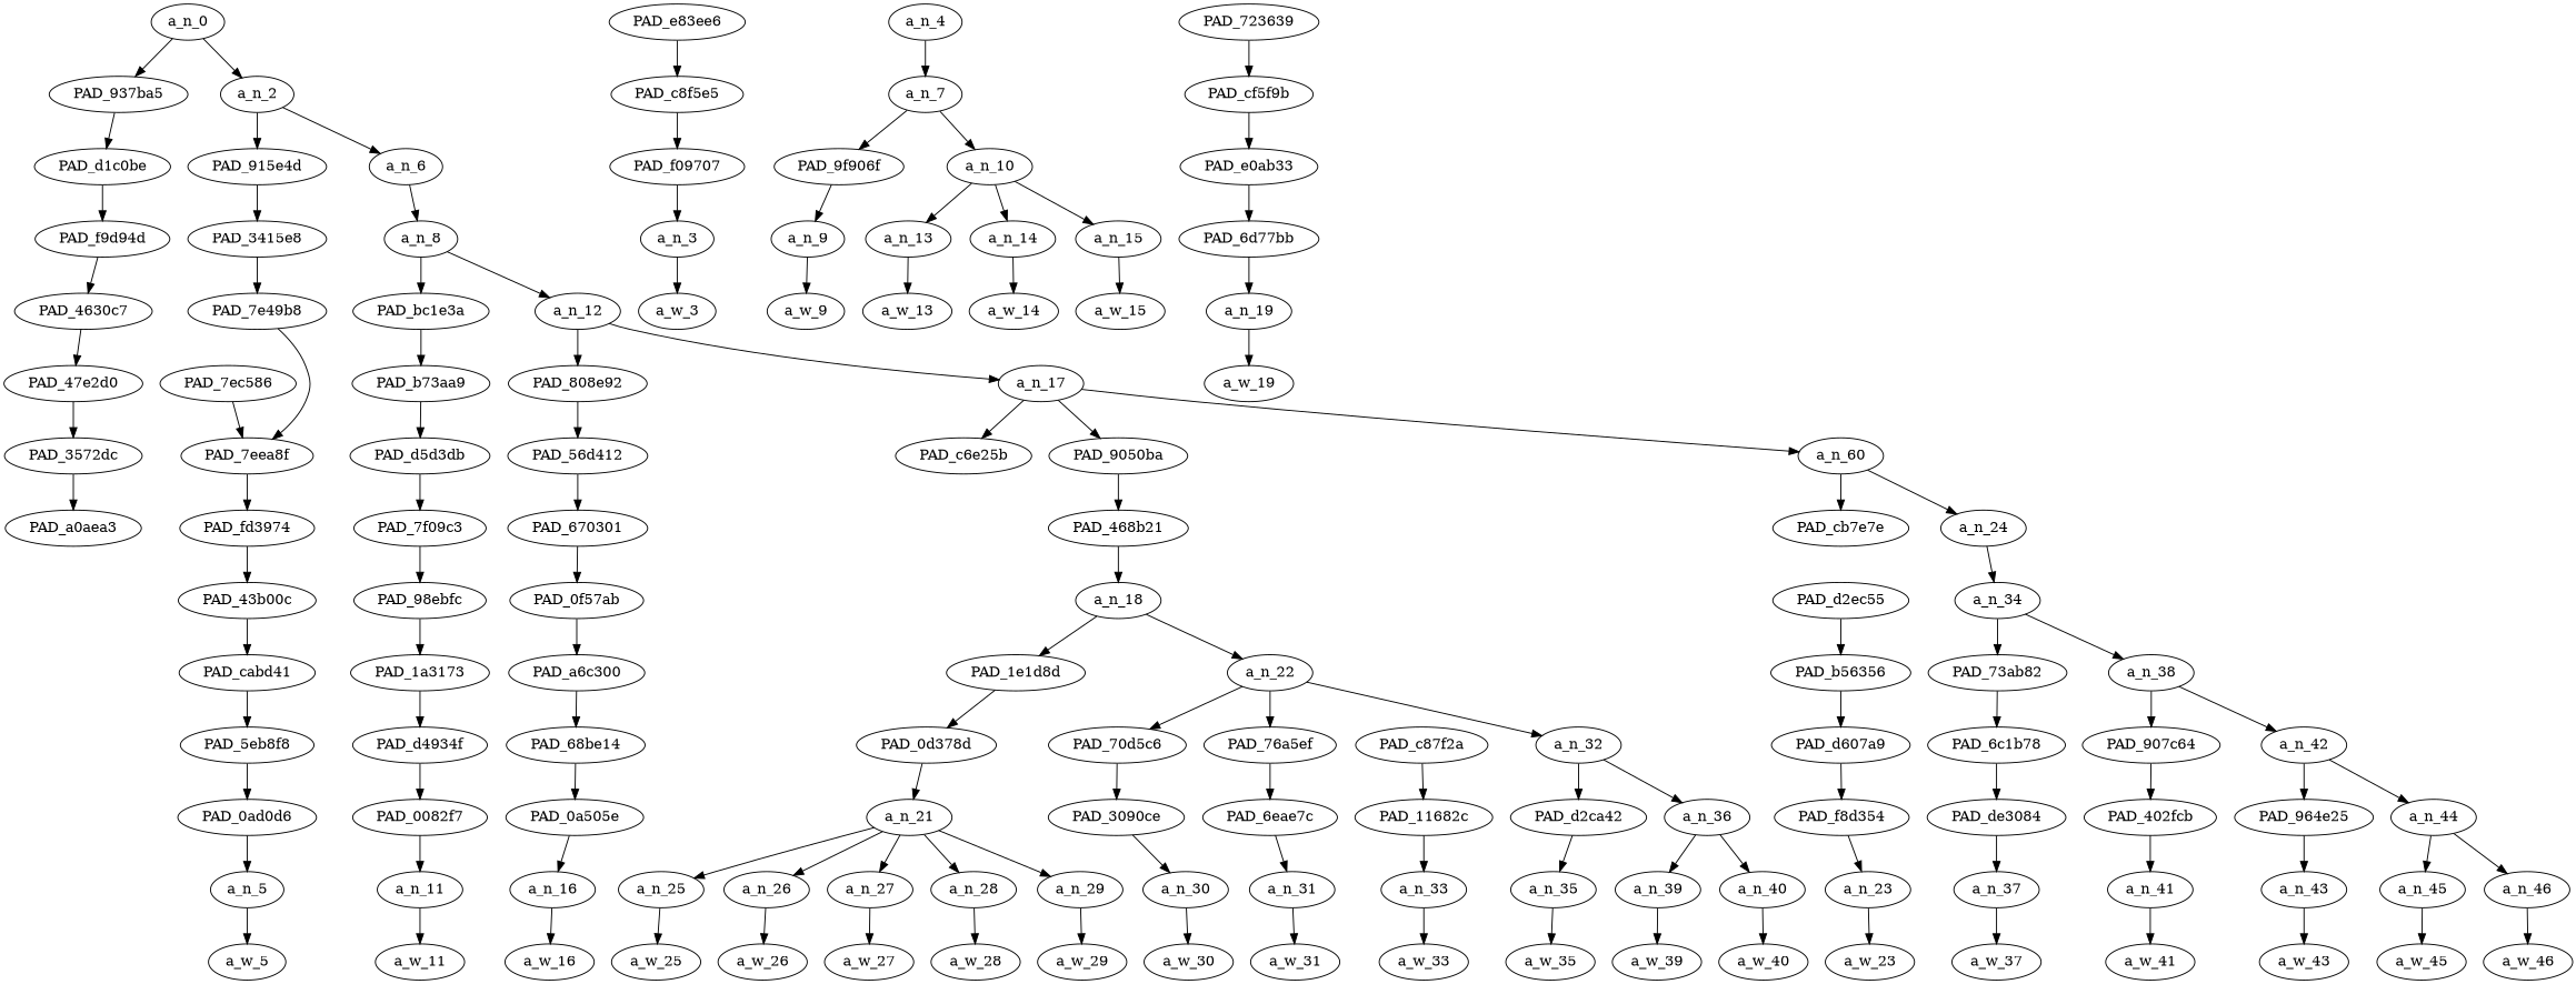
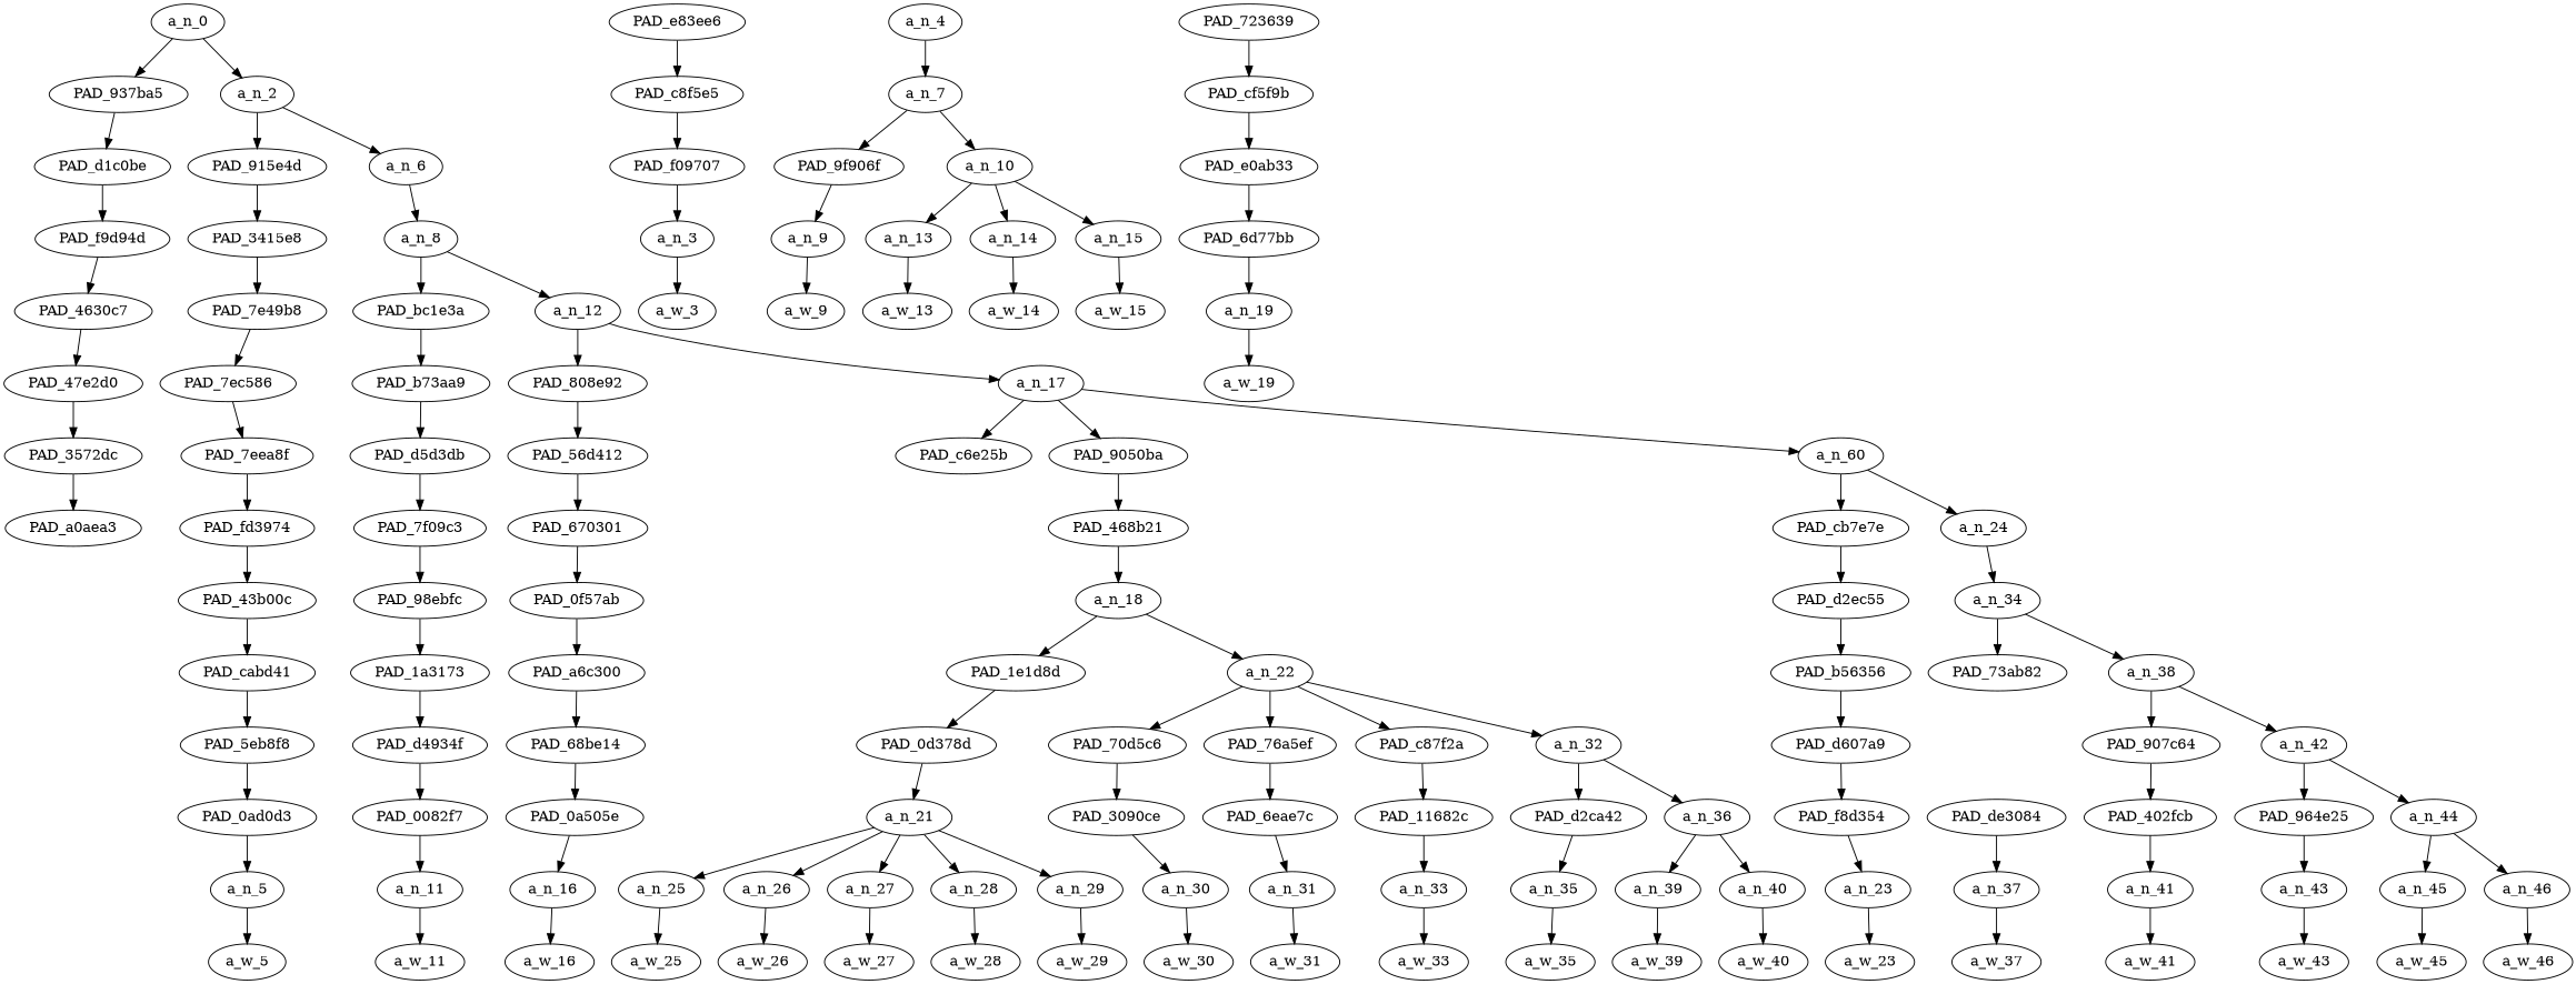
  strict digraph {
    node [div_dir=1 index=0 level=1 text_span="[5]" value=0.02330887]
    a_n_0 [level=13 text_span="[0, 1, 2, 3, 4, 5, 6, 7, 8, 9, 10, 11, 12, 13, 14, 15, 16, 17, 18, 19, 20, 21, 22, 23, 24, 25]" value=1.00000000]
    PAD_937ba5 [level=12 text_span="[0, 1, 2, 3, 4]" value=0.17186396]
    a_n_2 [index=1 level=12 text_span="[5, 6, 7, 8, 9, 10, 11, 12, 13, 14, 15, 16, 17, 18, 19, 20, 21, 22, 23, 24, 25]" value=0.82715399]
    PAD_d1c0be [level=11 text_span="[0, 1, 2, 3, 4]" value=0.17186396]
    PAD_915e4d [index=1 level=11]
    a_n_6 [index=2 level=11 text_span="[6, 7, 8, 9, 10, 11, 12, 13, 14, 15, 16, 17, 18, 19, 20, 21, 22, 23, 24, 25]" value=0.80291639]
    PAD_f9d94d [level=10 text_span="[0, 1, 2, 3, 4]" value=0.17186396]
    PAD_3415e8 [index=1 level=10]
    a_n_8 [index=2 level=10 text_span="[6, 7, 8, 9, 10, 11, 12, 13, 14, 15, 16, 17, 18, 19, 20, 21, 22, 23, 24, 25]" value=0.80197605]
    PAD_4630c7 [level=9 text_span="[0, 1, 2, 3, 4]" value=0.17186396]
    PAD_47e2d0 [level=8 text_span="[0, 1, 2, 3, 4]" value=0.17186396]
    PAD_3572dc [level=7 text_span="[0, 1, 2, 3, 4]" value=0.17186396]
    PAD_a0aea3 [level=6 text_span="[0, 1, 2, 3, 4]" value=0.17186396]
    PAD_e83ee6 [level=4 text_span="[0]" value=0.06349799]
    PAD_c8f5e5 [level=3 text_span="[0]" value=0.06349799]
    a_n_4 [index=1 level=4 text_span="[1, 2, 3, 4]" value=0.10802837]
    a_n_7 [index=1 level=3 text_span="[1, 2, 3, 4]" value=0.10786095]
    PAD_f09707 [level=2 text_span="[0]" value=0.06349799]
    PAD_9f906f [index=1 level=2 text_span="[1]" value=0.02853109]
    a_n_10 [index=2 level=2 text_span="[2, 3, 4]" value=0.07916244]
    a_n_3 [text_span="[0]" value=0.06349799]
    a_w_3 [div_dir=0 level=0 text_span="[0]" value=lol]
    a_n_9 [index=1 text_span="[1]" value=0.02853109]
    a_n_13 [index=2 text_span="[2]" value=0.02782826]
    a_n_14 [index=3 text_span="[3]" value=0.02268627]
    a_n_15 [index=4 text_span="[4]" value=0.02856982]
    a_w_9 [div_dir=0 index=1 level=0 text_span="[1]" value=i]
    a_w_13 [div_dir=0 index=2 level=0 text_span="[2]" value=am]
    a_w_14 [div_dir=0 index=3 level=0 text_span="[3]" value=not]
    a_w_15 [div_dir=0 index=4 level=0 text_span="[4]" value=british]
    PAD_7e49b8 [index=1 level=9]
    PAD_bc1e3a [index=2 level=9 text_span="[6]" value=0.02111515]
    a_n_12 [index=3 level=9 text_span="[7, 8, 9, 10, 11, 12, 13, 14, 15, 16, 17, 18, 19, 20, 21, 22, 23, 24, 25]" value=0.77992056]
    PAD_7ec586 [index=1 level=8]
    PAD_7eea8f [index=1 level=7]
    PAD_fd3974 [index=1 level=6]
    PAD_43b00c [index=1 level=5]
    PAD_cabd41 [index=2 level=4]
    PAD_5eb8f8 [index=2 level=3]
-   PAD_0ad0d6 [index=3 level=2]
+   PAD_0ad0d6 [index=3 level=2 label=PAD_0ad0d3]
    a_n_5 [index=5]
    a_w_5 [div_dir=0 index=5 level=0 value=that]
    PAD_b73aa9 [index=2 level=8 text_span="[6]" value=0.02111515]
    PAD_808e92 [index=3 level=8 text_span="[7]" value=0.02132146]
    a_n_17 [index=4 level=8 text_span="[8, 9, 10, 11, 12, 13, 14, 15, 16, 17, 18, 19, 20, 21, 22, 23, 24, 25]" value=0.75765653]
    PAD_d5d3db [index=2 level=7 text_span="[6]" value=0.02111515]
    PAD_56d412 [index=3 level=7 text_span="[7]" value=0.02132146]
    PAD_c6e25b [index=5 level=7 text_span="[19]" value=0.02369083]
    PAD_9050ba [index=4 level=7 text_span="[8, 9, 10, 11, 12, 13, 14, 15, 16, 17, 18]" value=0.44750386]
    n50 [index=6 label=a_n_60 level=7 text_span="[20, 21, 22, 23, 24, 25]" value=0.28552115]
    PAD_7f09c3 [index=2 level=6 text_span="[6]" value=0.02111515]
    PAD_98ebfc [index=2 level=5 text_span="[6]" value=0.02111515]
    PAD_1a3173 [index=3 level=4 text_span="[6]" value=0.02111515]
    PAD_d4934f [index=3 level=3 text_span="[6]" value=0.02111515]
    PAD_0082f7 [index=4 level=2 text_span="[6]" value=0.02111515]
    a_n_11 [index=6 text_span="[6]" value=0.02111515]
    a_w_11 [div_dir=0 index=6 level=0 text_span="[6]" value=must]
    PAD_670301 [index=3 level=6 text_span="[7]" value=0.02132146]
    PAD_468b21 [index=4 level=6 text_span="[8, 9, 10, 11, 12, 13, 14, 15, 16, 17, 18]" value=0.44750386]
    PAD_cb7e7e [index=6 level=6 text_span="[20]" value=0.02685584]
    a_n_24 [index=7 level=6 text_span="[21, 22, 23, 24, 25]" value=0.25794492]
    PAD_0f57ab [index=3 level=5 text_span="[7]" value=0.02132146]
    PAD_a6c300 [index=4 level=4 text_span="[7]" value=0.02132146]
    PAD_68be14 [index=4 level=3 text_span="[7]" value=0.02132146]
    PAD_0a505e [index=5 level=2 text_span="[7]" value=0.02132146]
    a_n_16 [index=7 text_span="[7]" value=0.02132146]
    a_w_16 [div_dir=0 index=7 level=0 text_span="[7]" value=be]
    a_n_18 [index=4 level=5 text_span="[8, 9, 10, 11, 12, 13, 14, 15, 16, 17, 18]" value=0.44750386]
    PAD_d2ec55 [index=6 level=5 text_span="[20]" value=0.02685584]
    a_n_34 [index=7 level=5 text_span="[21, 22, 23, 24, 25]" value=0.25720048]
    PAD_723639 [index=5 level=5 text_span="[19]" value=0.02369083]
    PAD_cf5f9b [index=7 level=4 text_span="[19]" value=0.02369083]
    PAD_e0ab33 [index=10 level=3 text_span="[19]" value=0.02369083]
    PAD_6d77bb [index=12 level=2 text_span="[19]" value=0.02369083]
    a_n_19 [index=19 text_span="[19]" value=0.02369083]
    a_w_19 [div_dir=0 index=19 level=0 text_span="[19]" value=that1]
    PAD_1e1d8d [index=5 level=4 text_span="[8, 9, 10, 11, 12]" value=0.28488662]
    a_n_22 [index=6 level=4 text_span="[13, 14, 15, 16, 17, 18]" value=0.16196862]
    PAD_0d378d [index=5 level=3 text_span="[8, 9, 10, 11, 12]" value=0.28488662]
    PAD_70d5c6 [index=6 level=3 text_span="[13]" value=0.02822509]
    PAD_76a5ef [index=7 level=3 text_span="[14]" value=0.02834646]
    PAD_c87f2a [index=9 level=3 text_span="[18]" value=0.02515014]
    a_n_32 [index=8 level=3 text_span="[15, 16, 17]" value=0.08000965]
    a_n_21 [index=6 level=2 text_span="[8, 9, 10, 11, 12]" value=0.28488662]
    PAD_3090ce [index=7 level=2 text_span="[13]" value=0.02822509]
    PAD_6eae7c [index=8 level=2 text_span="[14]" value=0.02834646]
    PAD_11682c [index=11 level=2 text_span="[18]" value=0.02515014]
    PAD_d2ca42 [index=9 level=2 text_span="[15]" value=0.02388943]
    a_n_36 [index=10 level=2 text_span="[16, 17]" value=0.05590630]
    a_n_25 [index=8 text_span="[8]" value=0.02667688]
    a_n_26 [index=9 text_span="[9]" value=0.03167917]
    a_n_27 [index=10 text_span="[10]" value=0.04006326]
    a_n_28 [index=11 text_span="[11]" value=0.14010376]
    a_n_29 [index=12 text_span="[12]" value=0.04569902]
    a_w_25 [div_dir=0 index=8 level=0 text_span="[8]" value=the]
    a_w_26 [div_dir=0 index=9 level=0 text_span="[9]" value=turkish]
    a_w_27 [div_dir=0 index=10 level=0 text_span="[10]" value=ottoman]
    a_w_28 [div_dir=0 index=11 level=0 text_span="[11]" value=sandnigger]
    a_w_29 [div_dir=0 index=12 level=0 text_span="[12]" value=seed]
    a_n_30 [index=13 text_span="[13]" value=0.02822509]
    a_n_31 [index=14 text_span="[14]" value=0.02834646]
    a_n_33 [index=18 text_span="[18]" value=0.02515014]
    a_n_35 [index=15 text_span="[15]" value=0.02388943]
    a_n_39 [index=16 text_span="[16]" value=0.02542757]
    a_n_40 [index=17 text_span="[17]" value=0.03027305]
    a_w_30 [div_dir=0 index=13 level=0 text_span="[13]" value=floating]
    a_w_31 [div_dir=0 index=14 level=0 text_span="[14]" value=around]
    a_w_33 [div_dir=0 index=18 level=0 text_span="[18]" value=well]
    a_w_35 [div_dir=0 index=15 level=0 text_span="[15]" value=in]
    a_w_39 [div_dir=0 index=16 level=0 text_span="[16]" value=your]
    a_w_40 [div_dir=0 index=17 level=0 text_span="[17]" value=brain]
    PAD_b56356 [index=8 level=4 text_span="[20]" value=0.02685584]
    PAD_73ab82 [index=9 level=4 text_span="[21]" value=0.02698984]
    a_n_38 [index=10 level=4 text_span="[22, 23, 24, 25]" value=0.22946620]
    PAD_d607a9 [index=11 level=3 text_span="[20]" value=0.02685584]
    PAD_f8d354 [index=13 level=2 text_span="[20]" value=0.02685584]
    a_n_23 [index=20 text_span="[20]" value=0.02685584]
    a_w_23 [div_dir=0 index=20 level=0 text_span="[20]" value=what]
-   PAD_6c1b78 [index=12 level=3 text_span="[21]" value=0.02698984]
    PAD_907c64 [index=13 level=3 text_span="[22]" value=0.02398318]
    a_n_42 [index=14 level=3 text_span="[23, 24, 25]" value=0.20475056]
    PAD_de3084 [index=14 level=2 text_span="[21]" value=0.02698984]
    PAD_402fcb [index=15 level=2 text_span="[22]" value=0.02398318]
    PAD_964e25 [index=16 level=2 text_span="[23]" value=0.02670377]
    a_n_44 [index=17 level=2 text_span="[24, 25]" value=0.17729759]
    a_n_37 [index=21 text_span="[21]" value=0.02698984]
    a_w_37 [div_dir=0 index=21 level=0 text_span="[21]" value=happens]
    a_n_41 [index=22 text_span="[22]" value=0.02398318]
    a_n_43 [index=23 text_span="[23]" value=0.02670377]
    a_n_45 [index=24 text_span="[24]" value=0.03662743]
    a_n_46 [index=25 text_span="[25]" value=0.13993174]
    a_w_41 [div_dir=0 index=22 level=0 text_span="[22]" value=when]
    a_w_43 [div_dir=0 index=23 level=0 text_span="[23]" value=you]
    a_w_45 [div_dir=0 index=24 level=0 text_span="[24]" value=fuck]
    a_w_46 [div_dir=0 index=25 level=0 text_span="[25]" value=niggers]
    a_n_0 -> PAD_937ba5
    a_n_0 -> a_n_2
    PAD_937ba5 -> PAD_d1c0be
    a_n_2 -> PAD_915e4d
    a_n_2 -> a_n_6
    PAD_d1c0be -> PAD_f9d94d
    PAD_915e4d -> PAD_3415e8
    a_n_6 -> a_n_8
    PAD_f9d94d -> PAD_4630c7
    PAD_3415e8 -> PAD_7e49b8
    a_n_8 -> PAD_bc1e3a
    a_n_8 -> a_n_12
    PAD_4630c7 -> PAD_47e2d0
    PAD_47e2d0 -> PAD_3572dc
    PAD_3572dc -> PAD_a0aea3
    PAD_e83ee6 -> PAD_c8f5e5
    PAD_c8f5e5 -> PAD_f09707
    a_n_4 -> a_n_7
    a_n_7 -> PAD_9f906f
    a_n_7 -> a_n_10
    PAD_f09707 -> a_n_3
    PAD_9f906f -> a_n_9
    a_n_10 -> a_n_13
    a_n_10 -> a_n_14
    a_n_10 -> a_n_15
    a_n_3 -> a_w_3
    a_n_9 -> a_w_9
    a_n_13 -> a_w_13
    a_n_14 -> a_w_14
    a_n_15 -> a_w_15
-   PAD_7e49b8 -> PAD_7eea8f
+   PAD_7e49b8 -> PAD_7ec586
    PAD_bc1e3a -> PAD_b73aa9
    a_n_12 -> PAD_808e92
    a_n_12 -> a_n_17
    PAD_7ec586 -> PAD_7eea8f
    PAD_7eea8f -> PAD_fd3974
    PAD_fd3974 -> PAD_43b00c
    PAD_43b00c -> PAD_cabd41
    PAD_cabd41 -> PAD_5eb8f8
    PAD_5eb8f8 -> PAD_0ad0d6
    PAD_0ad0d6 -> a_n_5
    a_n_5 -> a_w_5
    PAD_b73aa9 -> PAD_d5d3db
    PAD_808e92 -> PAD_56d412
    a_n_17 -> PAD_c6e25b
    a_n_17 -> PAD_9050ba
    a_n_17 -> n50
    PAD_d5d3db -> PAD_7f09c3
    PAD_56d412 -> PAD_670301
    PAD_9050ba -> PAD_468b21
    n50 -> PAD_cb7e7e
    n50 -> a_n_24
    PAD_7f09c3 -> PAD_98ebfc
    PAD_98ebfc -> PAD_1a3173
    PAD_1a3173 -> PAD_d4934f
    PAD_d4934f -> PAD_0082f7
    PAD_0082f7 -> a_n_11
    a_n_11 -> a_w_11
    PAD_670301 -> PAD_0f57ab
    PAD_468b21 -> a_n_18
+   PAD_cb7e7e -> PAD_d2ec55
    a_n_24 -> a_n_34
    PAD_0f57ab -> PAD_a6c300
    PAD_a6c300 -> PAD_68be14
    PAD_68be14 -> PAD_0a505e
    PAD_0a505e -> a_n_16
    a_n_16 -> a_w_16
    a_n_18 -> PAD_1e1d8d
    a_n_18 -> a_n_22
    PAD_d2ec55 -> PAD_b56356
    a_n_34 -> PAD_73ab82
    a_n_34 -> a_n_38
    PAD_723639 -> PAD_cf5f9b
    PAD_cf5f9b -> PAD_e0ab33
    PAD_e0ab33 -> PAD_6d77bb
    PAD_6d77bb -> a_n_19
    a_n_19 -> a_w_19
    PAD_1e1d8d -> PAD_0d378d
    a_n_22 -> PAD_70d5c6
    a_n_22 -> PAD_76a5ef
+   a_n_22 -> PAD_c87f2a
    a_n_22 -> a_n_32
    PAD_0d378d -> a_n_21
    PAD_70d5c6 -> PAD_3090ce
    PAD_76a5ef -> PAD_6eae7c
    PAD_c87f2a -> PAD_11682c
    a_n_32 -> PAD_d2ca42
    a_n_32 -> a_n_36
    a_n_21 -> a_n_25
    a_n_21 -> a_n_26
    a_n_21 -> a_n_27
    a_n_21 -> a_n_28
    a_n_21 -> a_n_29
    PAD_3090ce -> a_n_30
    PAD_6eae7c -> a_n_31
    PAD_11682c -> a_n_33
    PAD_d2ca42 -> a_n_35
    a_n_36 -> a_n_39
    a_n_36 -> a_n_40
    a_n_25 -> a_w_25
    a_n_26 -> a_w_26
    a_n_27 -> a_w_27
    a_n_28 -> a_w_28
    a_n_29 -> a_w_29
    a_n_30 -> a_w_30
    a_n_31 -> a_w_31
    a_n_33 -> a_w_33
    a_n_35 -> a_w_35
    a_n_39 -> a_w_39
    a_n_40 -> a_w_40
    PAD_b56356 -> PAD_d607a9
-   PAD_73ab82 -> PAD_6c1b78
    a_n_38 -> PAD_907c64
    a_n_38 -> a_n_42
    PAD_d607a9 -> PAD_f8d354
    PAD_f8d354 -> a_n_23
    a_n_23 -> a_w_23
-   PAD_6c1b78 -> PAD_de3084
    PAD_907c64 -> PAD_402fcb
    a_n_42 -> PAD_964e25
    a_n_42 -> a_n_44
    PAD_de3084 -> a_n_37
    PAD_402fcb -> a_n_41
    PAD_964e25 -> a_n_43
    a_n_44 -> a_n_45
    a_n_44 -> a_n_46
    a_n_37 -> a_w_37
    a_n_41 -> a_w_41
    a_n_43 -> a_w_43
    a_n_45 -> a_w_45
    a_n_46 -> a_w_46
  }
